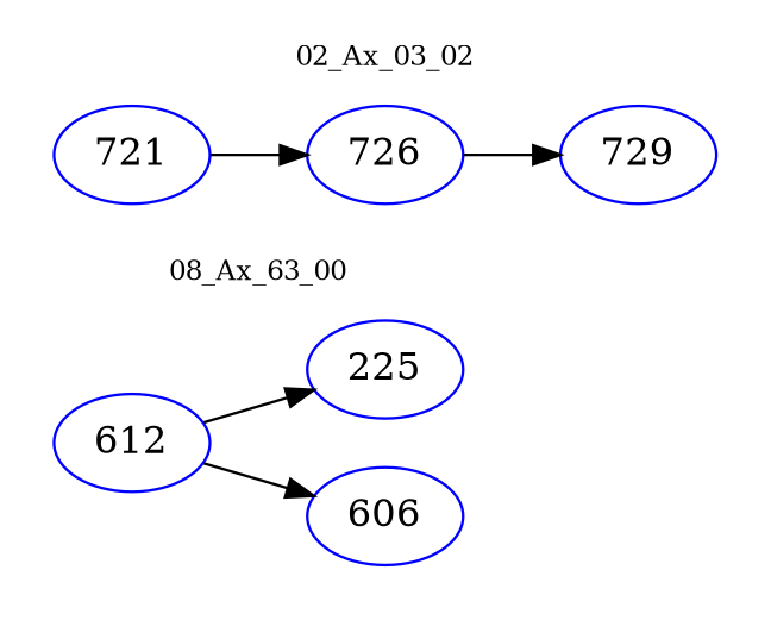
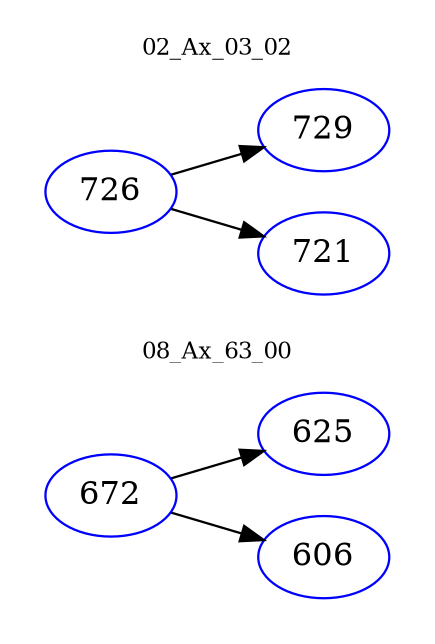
  digraph {
    rankdir=LR
    node [color=blue]
    edge [color=black]
-   n1 [label=612]
+   n1 [label=672]
    n2 [label=606]
-   n3 [label=225]
+   n3 [label=625]
    n4 [label=726]
    n5 [label=721]
    n6 [label=729]
    subgraph cluster_1 {
      color=white
      fontsize=10
      label="08_Ax_63_00"
      n1
      n2
      n3
    }
    subgraph cluster_2 {
      color=white
      fontsize=10
      label="02_Ax_03_02"
      n4
      n5
      n6
    }
    n1 -> n2
    n1 -> n3
-   n5 -> n4
+   n4 -> n5
    n4 -> n6
  }
